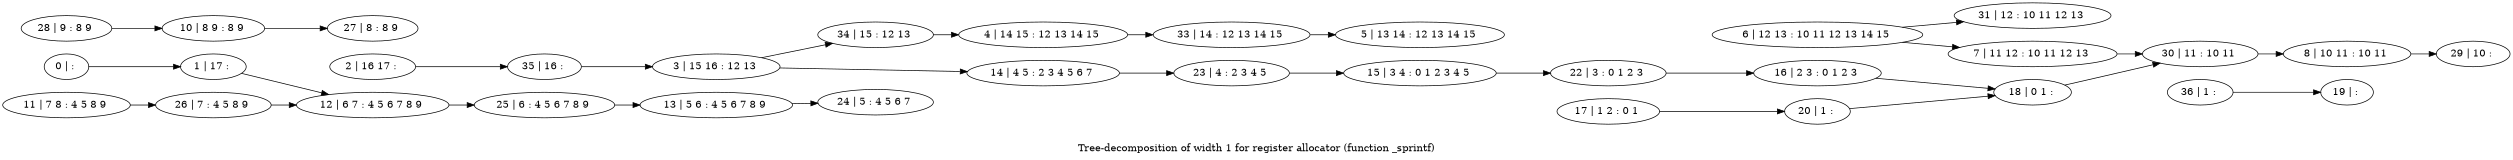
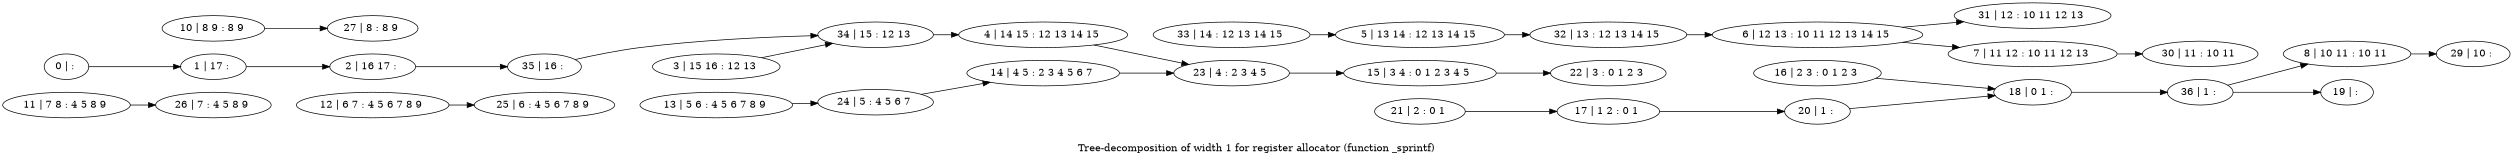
  digraph {
    label="Tree-decomposition of width 1 for register allocator (function _sprintf)"
    rankdir=LR
    n1 [label="0 | : "]
    n2 [label="1 | 17 : "]
    n3 [label="2 | 16 17 : "]
    n4 [label="35 | 16 : "]
    n5 [label="3 | 15 16 : 12 13 "]
    n6 [label="34 | 15 : 12 13 "]
    n7 [label="4 | 14 15 : 12 13 14 15 "]
    n8 [label="33 | 14 : 12 13 14 15 "]
    n9 [label="5 | 13 14 : 12 13 14 15 "]
+   n10 [label="32 | 13 : 12 13 14 15 "]
    n11 [label="6 | 12 13 : 10 11 12 13 14 15 "]
    n12 [label="31 | 12 : 10 11 12 13 "]
    n13 [label="7 | 11 12 : 10 11 12 13 "]
    n14 [label="30 | 11 : 10 11 "]
    n15 [label="8 | 10 11 : 10 11 "]
    n16 [label="29 | 10 : "]
-   n17 [label="28 | 9 : 8 9 "]
    n18 [label="10 | 8 9 : 8 9 "]
    n19 [label="27 | 8 : 8 9 "]
    n20 [label="11 | 7 8 : 4 5 8 9 "]
    n21 [label="26 | 7 : 4 5 8 9 "]
    n22 [label="12 | 6 7 : 4 5 6 7 8 9 "]
    n23 [label="25 | 6 : 4 5 6 7 8 9 "]
    n24 [label="13 | 5 6 : 4 5 6 7 8 9 "]
    n25 [label="24 | 5 : 4 5 6 7 "]
    n26 [label="14 | 4 5 : 2 3 4 5 6 7 "]
    n27 [label="23 | 4 : 2 3 4 5 "]
    n28 [label="15 | 3 4 : 0 1 2 3 4 5 "]
    n29 [label="22 | 3 : 0 1 2 3 "]
    n30 [label="16 | 2 3 : 0 1 2 3 "]
    n31 [label="18 | 0 1 : "]
+   n32 [label="21 | 2 : 0 1 "]
    n33 [label="17 | 1 2 : 0 1 "]
    n34 [label="20 | 1 : "]
    n35 [label="36 | 1 : "]
    n36 [label="19 | : "]
    n1 -> n2
-   n2 -> n22
+   n2 -> n3
    n3 -> n4
-   n4 -> n5
+   n4 -> n6
    n5 -> n6
    n6 -> n7
-   n7 -> n8
+   n7 -> n27
    n8 -> n9
+   n9 -> n10
+   n10 -> n11
    n11 -> n12
    n11 -> n13
    n13 -> n14
-   n14 -> n15
+   n35 -> n15
    n15 -> n16
-   n17 -> n18
    n18 -> n19
    n20 -> n21
-   n21 -> n22
    n22 -> n23
-   n23 -> n24
    n24 -> n25
-   n5 -> n26
+   n25 -> n26
    n26 -> n27
    n27 -> n28
    n28 -> n29
-   n29 -> n30
    n30 -> n31
-   n31 -> n14
+   n31 -> n35
+   n32 -> n33
    n33 -> n34
    n34 -> n31
    n35 -> n36
  }
